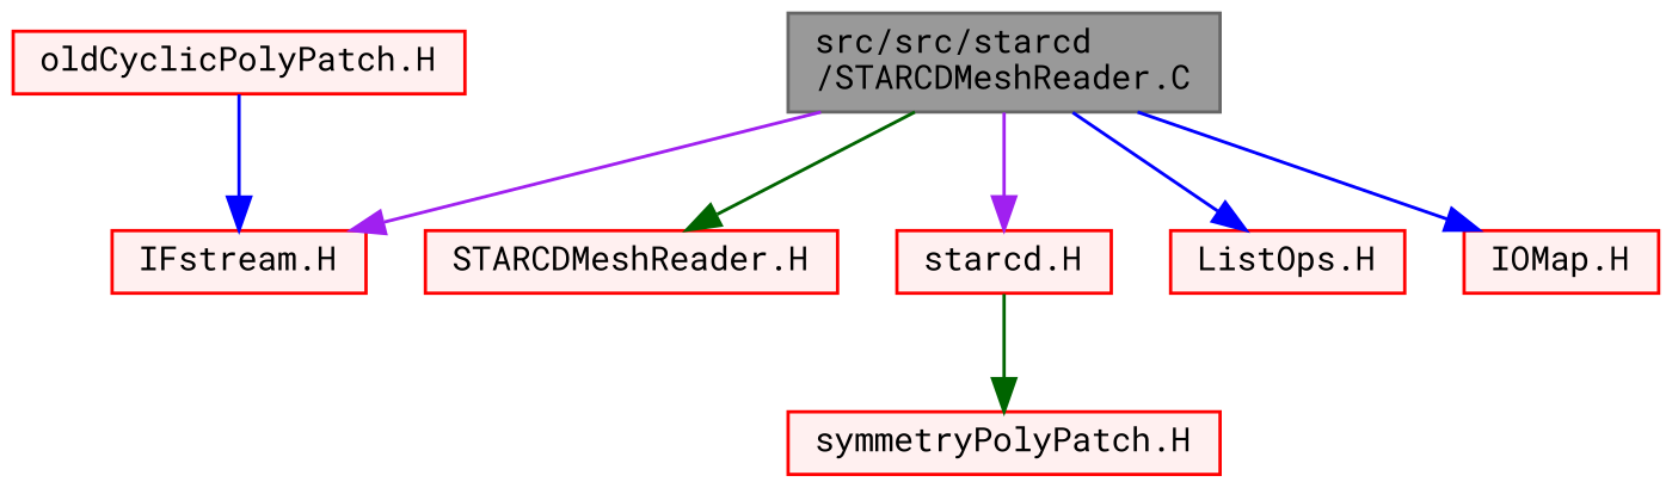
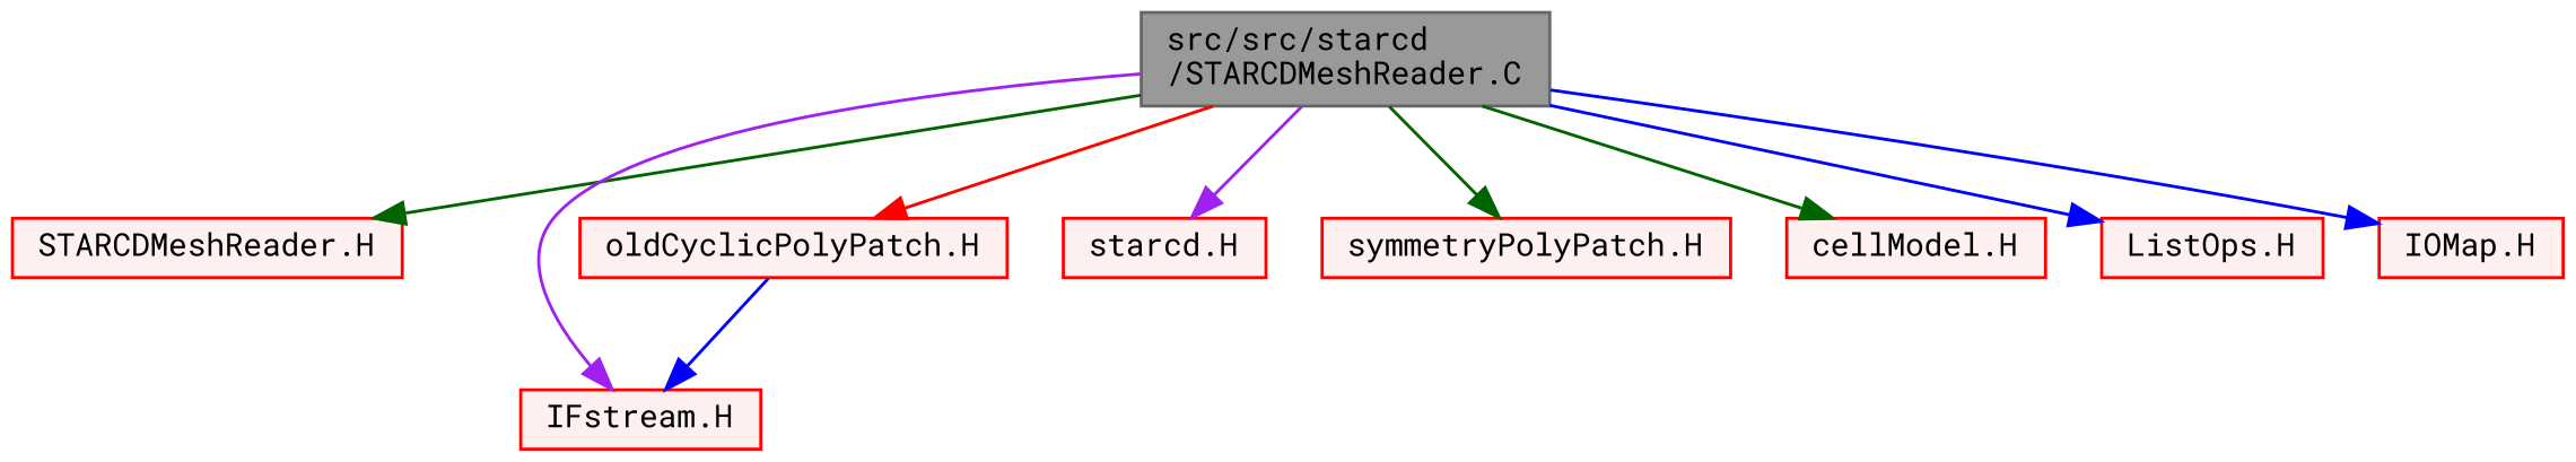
  digraph {
    fontname="Roboto Mono"
    node [color=red fillcolor="#FFF0F0" fontname="Roboto Mono" fontsize=10 shape=box style=filled]
    edge [color=darkgreen fontname="Roboto Mono" fontsize=10 labelfontname=Helvetica labelfontsize=10 style=solid]
    n1 [color=gray40 fillcolor=grey60 fontcolor=black height=0.2 label="src/src/starcd\l/STARCDMeshReader.C" width=0.4]
    n2 [height=0.2 label="STARCDMeshReader.H" width=0.4]
    n3 [height=0.2 label="IFstream.H" width=0.4]
    n4 [height=0.2 label="oldCyclicPolyPatch.H" width=0.4]
    n5 [height=0.2 label="starcd.H" width=0.4]
    n6 [height=0.2 label="symmetryPolyPatch.H" width=0.4]
+   n7 [height=0.2 label="cellModel.H" width=0.4]
    n8 [height=0.2 label="ListOps.H" width=0.4]
    n9 [height=0.2 label="IOMap.H" width=0.4]
    n1 -> n2
    n1 -> n3 [color=purple]
+   n1 -> n4 [color=red]
    n1 -> n5 [color=purple]
-   n5 -> n6
+   n1 -> n6
+   n1 -> n7
    n1 -> n8 [color=blue]
    n1 -> n9 [color=blue]
    n4 -> n3 [color=blue]
  }
